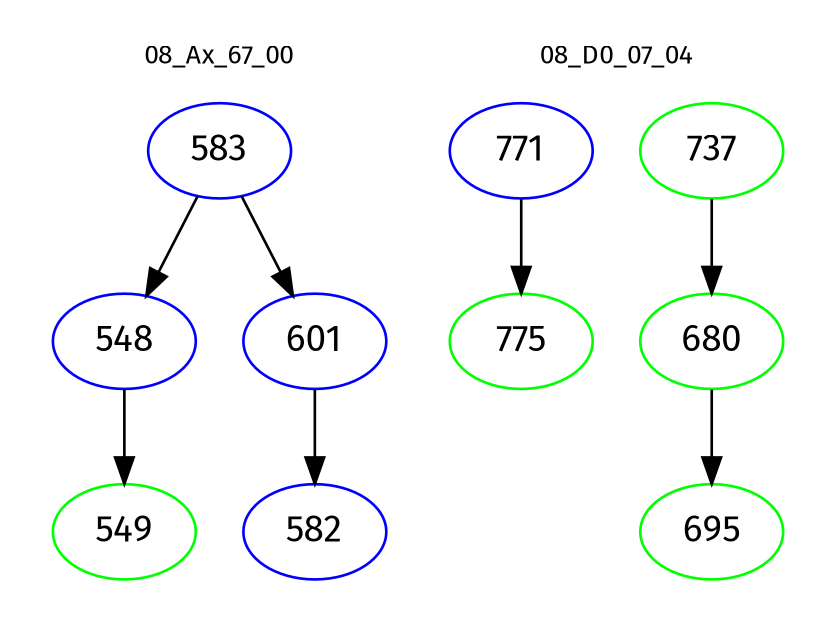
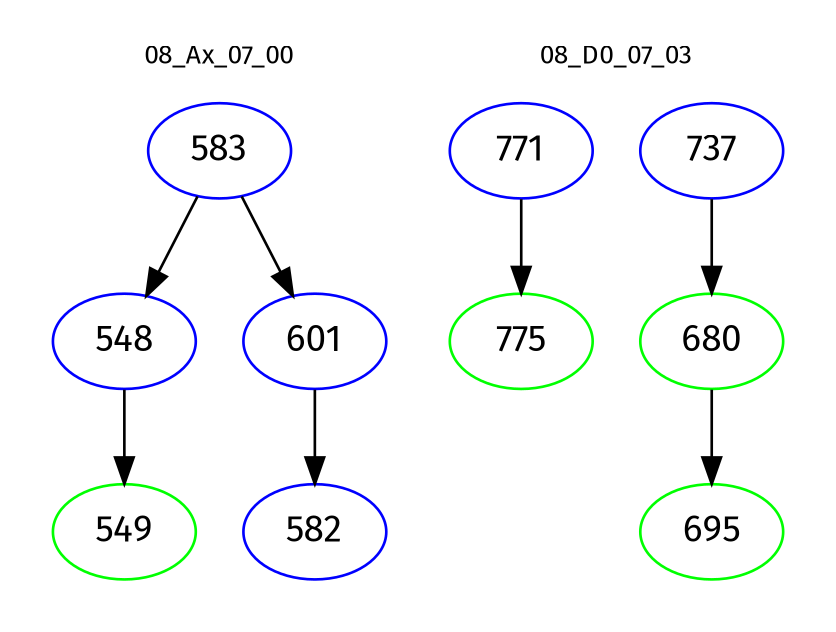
  digraph {
    fontname="Fira Sans"
    node [color=blue fontname="Fira Sans"]
    edge [color=black fontname="Fira Sans"]
    n1 [label=583]
    n2 [label=548]
    n3 [label=601]
    n4 [color=green label=549]
    n5 [label=582]
-   n6 [color=green label=737]
+   n6 [label=737]
    n7 [color=green label=680]
    n8 [label=771]
    n9 [color=green label=695]
    n10 [color=green label=775]
    subgraph cluster_1 {
      color=white
      fontsize=10
-     label="08_Ax_67_00"
+     label="08_Ax_07_00"
      n1
      n2
      n3
      n4
      n5
    }
    subgraph cluster_2 {
      color=white
      fontsize=10
-     label="08_D0_07_04"
+     label="08_D0_07_03"
      n6
      n7
      n8
      n9
      n10
    }
    n1 -> n2
    n1 -> n3
    n2 -> n4
    n3 -> n5
    n6 -> n7
    n7 -> n9
    n8 -> n10
  }
